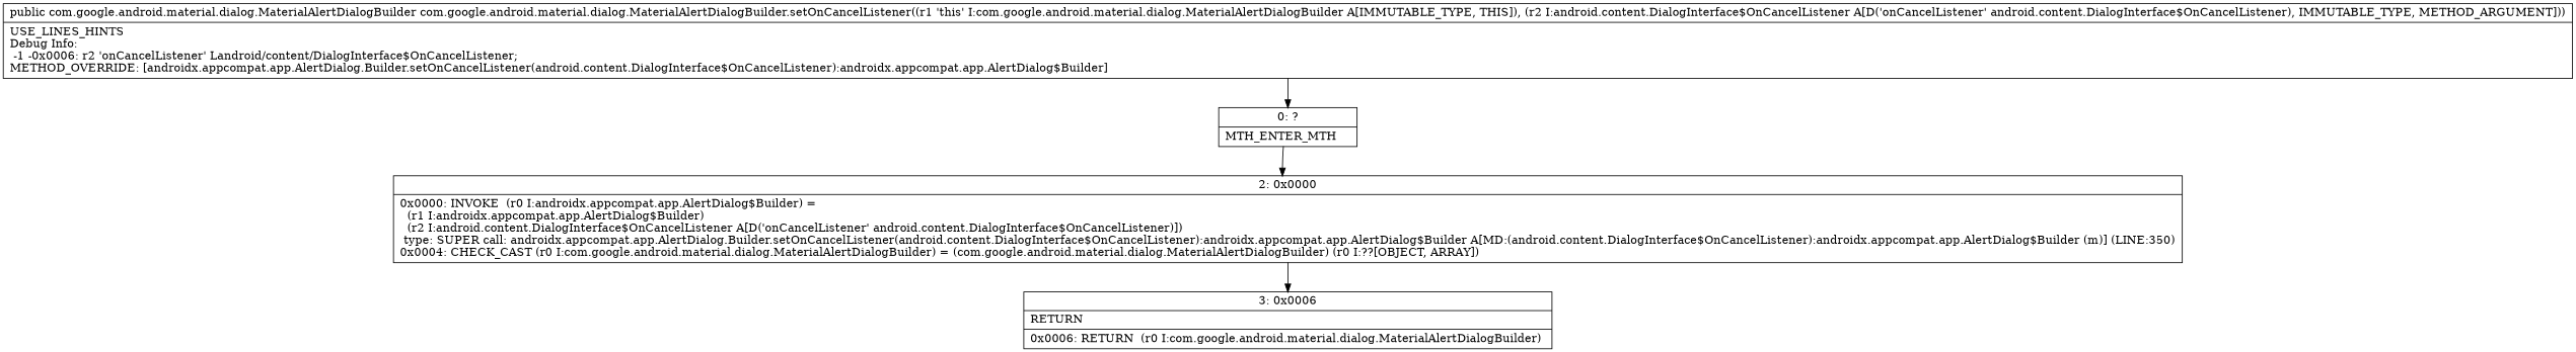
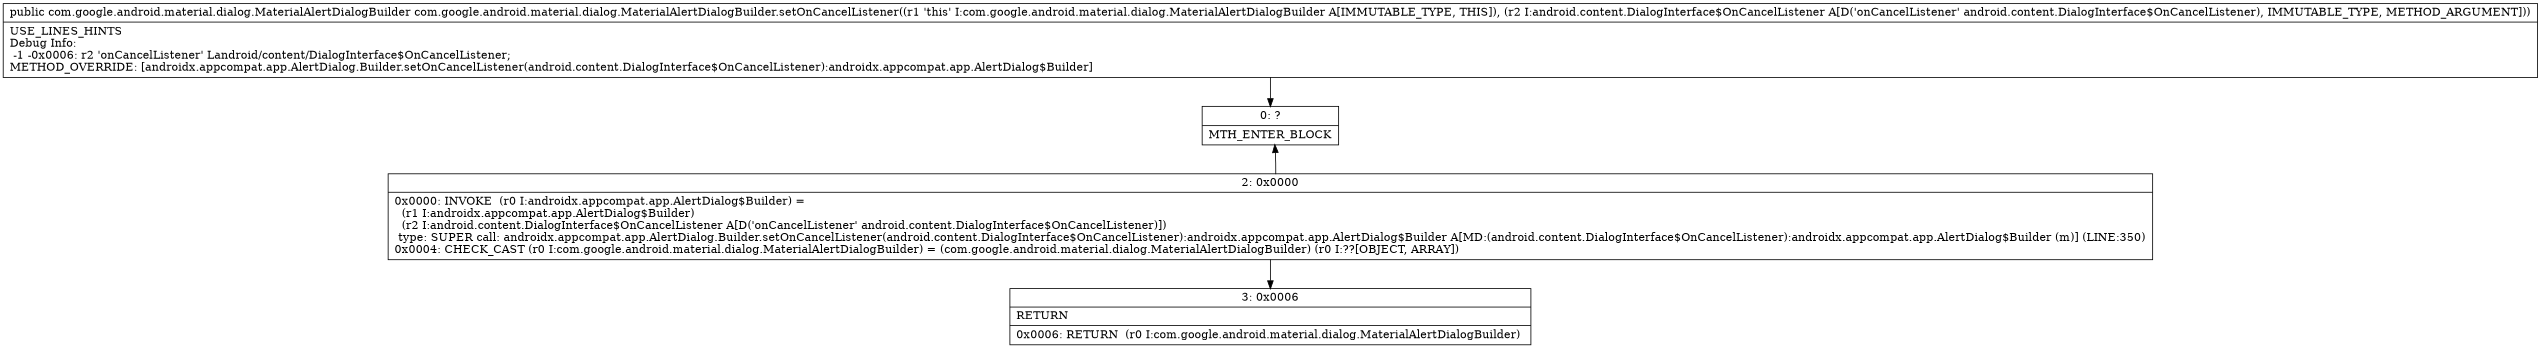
  digraph {
    node [shape=record]
-   n1 [label="{0\:\ ?|MTH_ENTER_MTH\l}"]
+   n1 [label="{0\:\ ?|MTH_ENTER_BLOCK\l}"]
    n2 [label="{2\:\ 0x0000|0x0000: INVOKE  (r0 I:androidx.appcompat.app.AlertDialog$Builder) = \l  (r1 I:androidx.appcompat.app.AlertDialog$Builder)\l  (r2 I:android.content.DialogInterface$OnCancelListener A[D('onCancelListener' android.content.DialogInterface$OnCancelListener)])\l type: SUPER call: androidx.appcompat.app.AlertDialog.Builder.setOnCancelListener(android.content.DialogInterface$OnCancelListener):androidx.appcompat.app.AlertDialog$Builder A[MD:(android.content.DialogInterface$OnCancelListener):androidx.appcompat.app.AlertDialog$Builder (m)] (LINE:350)\l0x0004: CHECK_CAST (r0 I:com.google.android.material.dialog.MaterialAlertDialogBuilder) = (com.google.android.material.dialog.MaterialAlertDialogBuilder) (r0 I:??[OBJECT, ARRAY]) \l}"]
    n3 [label="{3\:\ 0x0006|RETURN\l|0x0006: RETURN  (r0 I:com.google.android.material.dialog.MaterialAlertDialogBuilder) \l}"]
    n4 [label="{public com.google.android.material.dialog.MaterialAlertDialogBuilder com.google.android.material.dialog.MaterialAlertDialogBuilder.setOnCancelListener((r1 'this' I:com.google.android.material.dialog.MaterialAlertDialogBuilder A[IMMUTABLE_TYPE, THIS]), (r2 I:android.content.DialogInterface$OnCancelListener A[D('onCancelListener' android.content.DialogInterface$OnCancelListener), IMMUTABLE_TYPE, METHOD_ARGUMENT]))  | USE_LINES_HINTS\lDebug Info:\l  \-1 \-0x0006: r2 'onCancelListener' Landroid\/content\/DialogInterface$OnCancelListener;\lMETHOD_OVERRIDE: [androidx.appcompat.app.AlertDialog.Builder.setOnCancelListener(android.content.DialogInterface$OnCancelListener):androidx.appcompat.app.AlertDialog$Builder]\l}"]
-   n1 -> n2
+   n2 -> n1
    n2 -> n3
    n4 -> n1
  }
